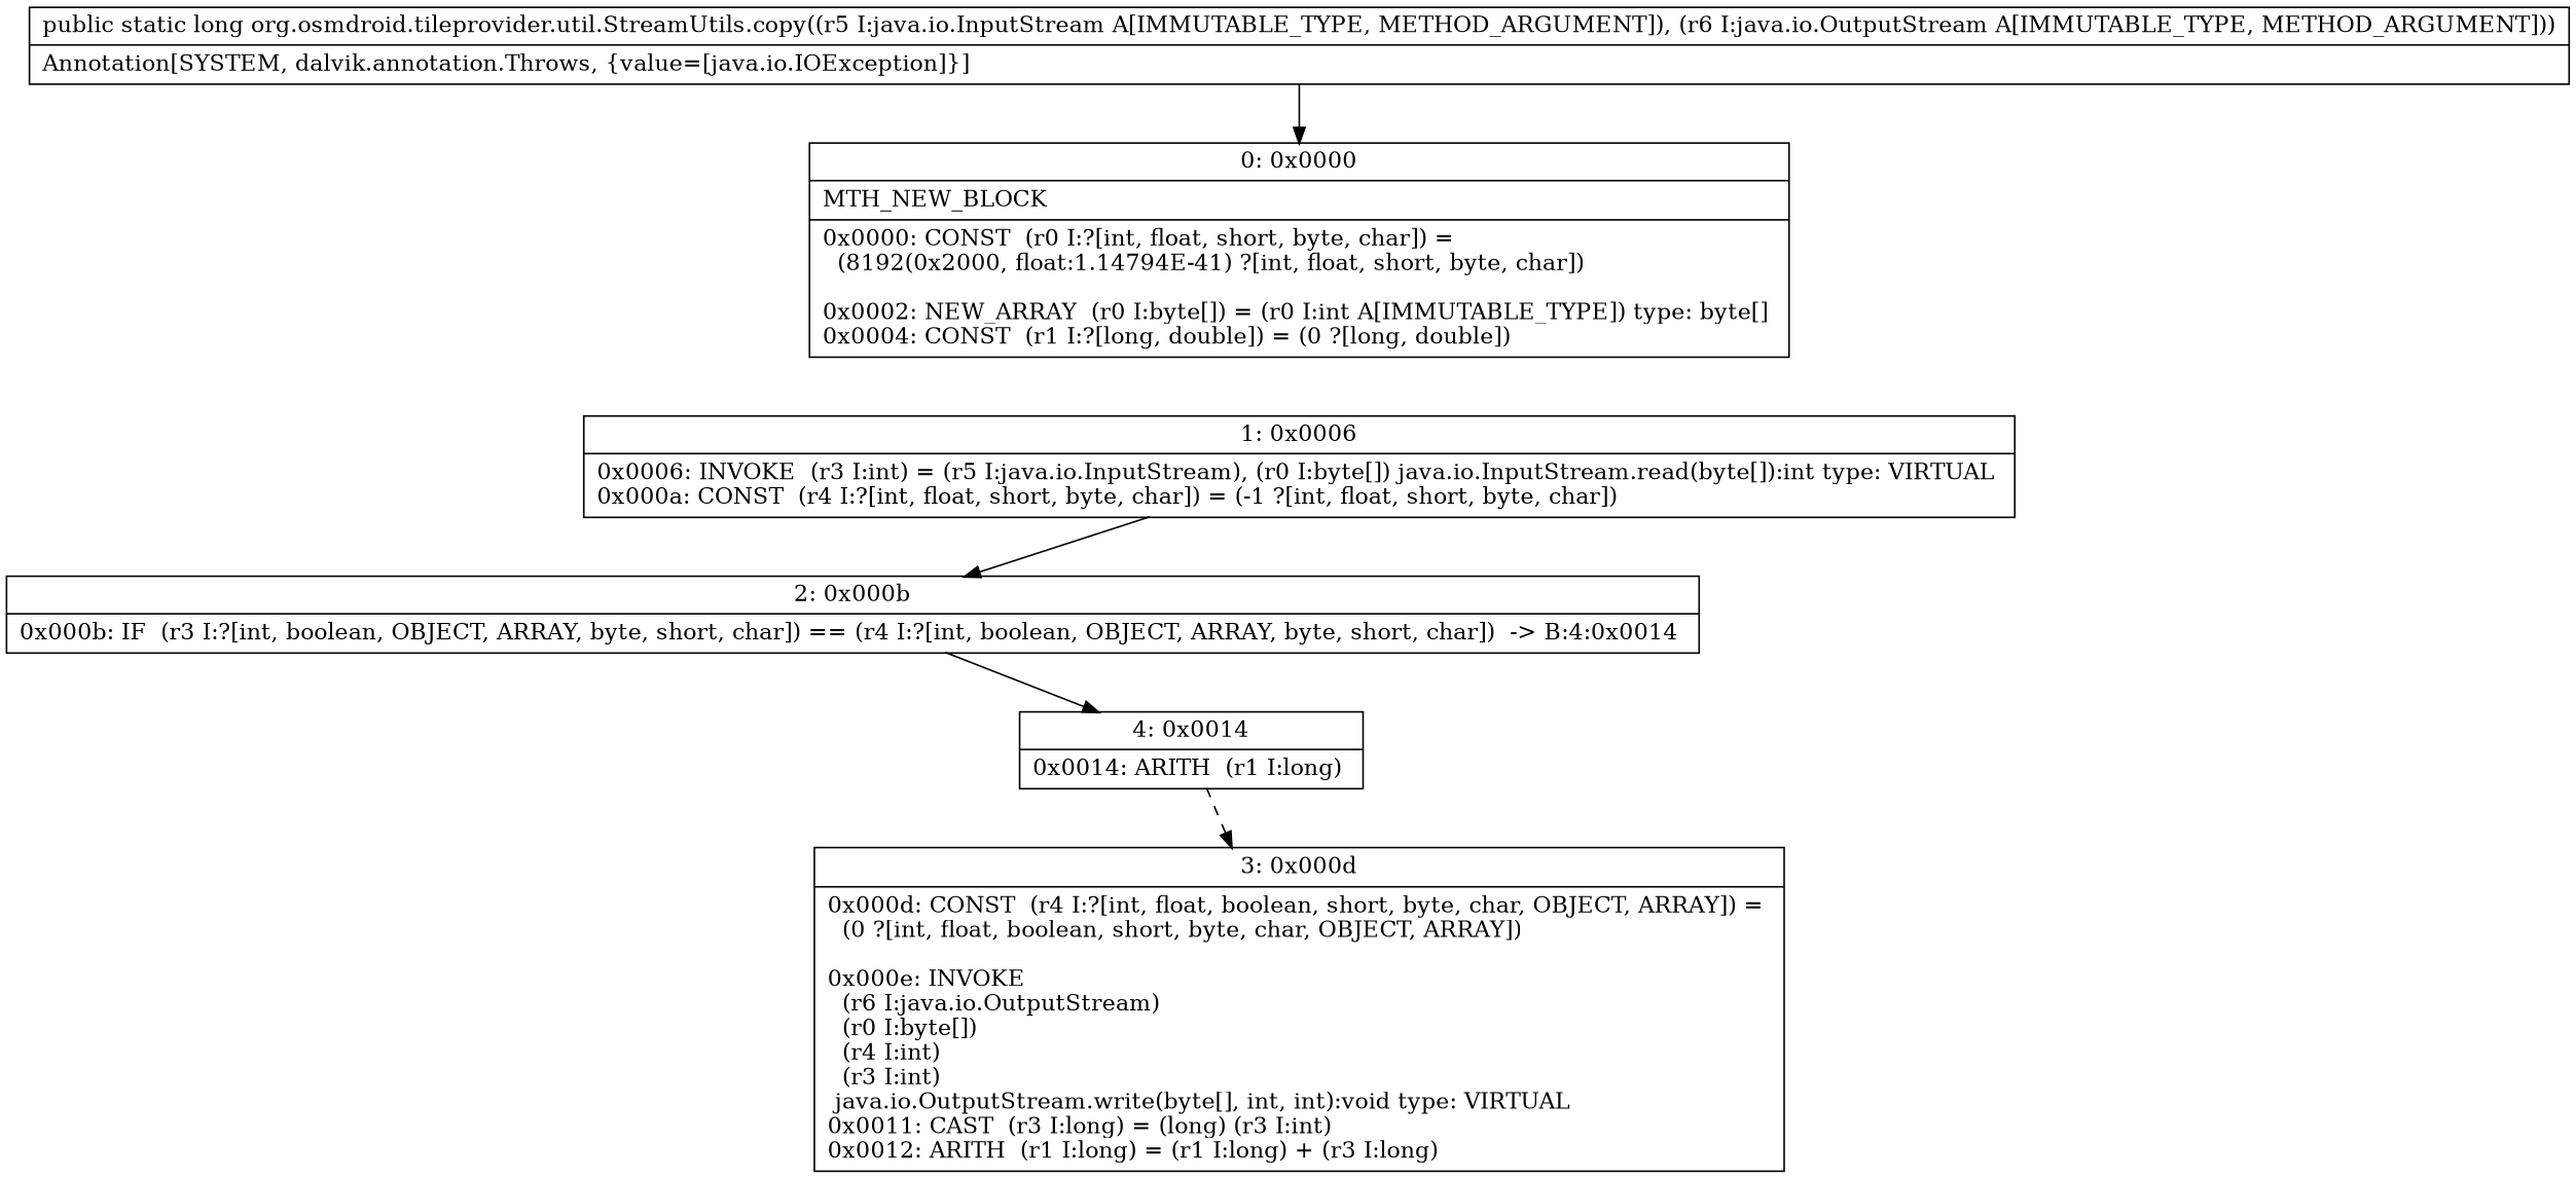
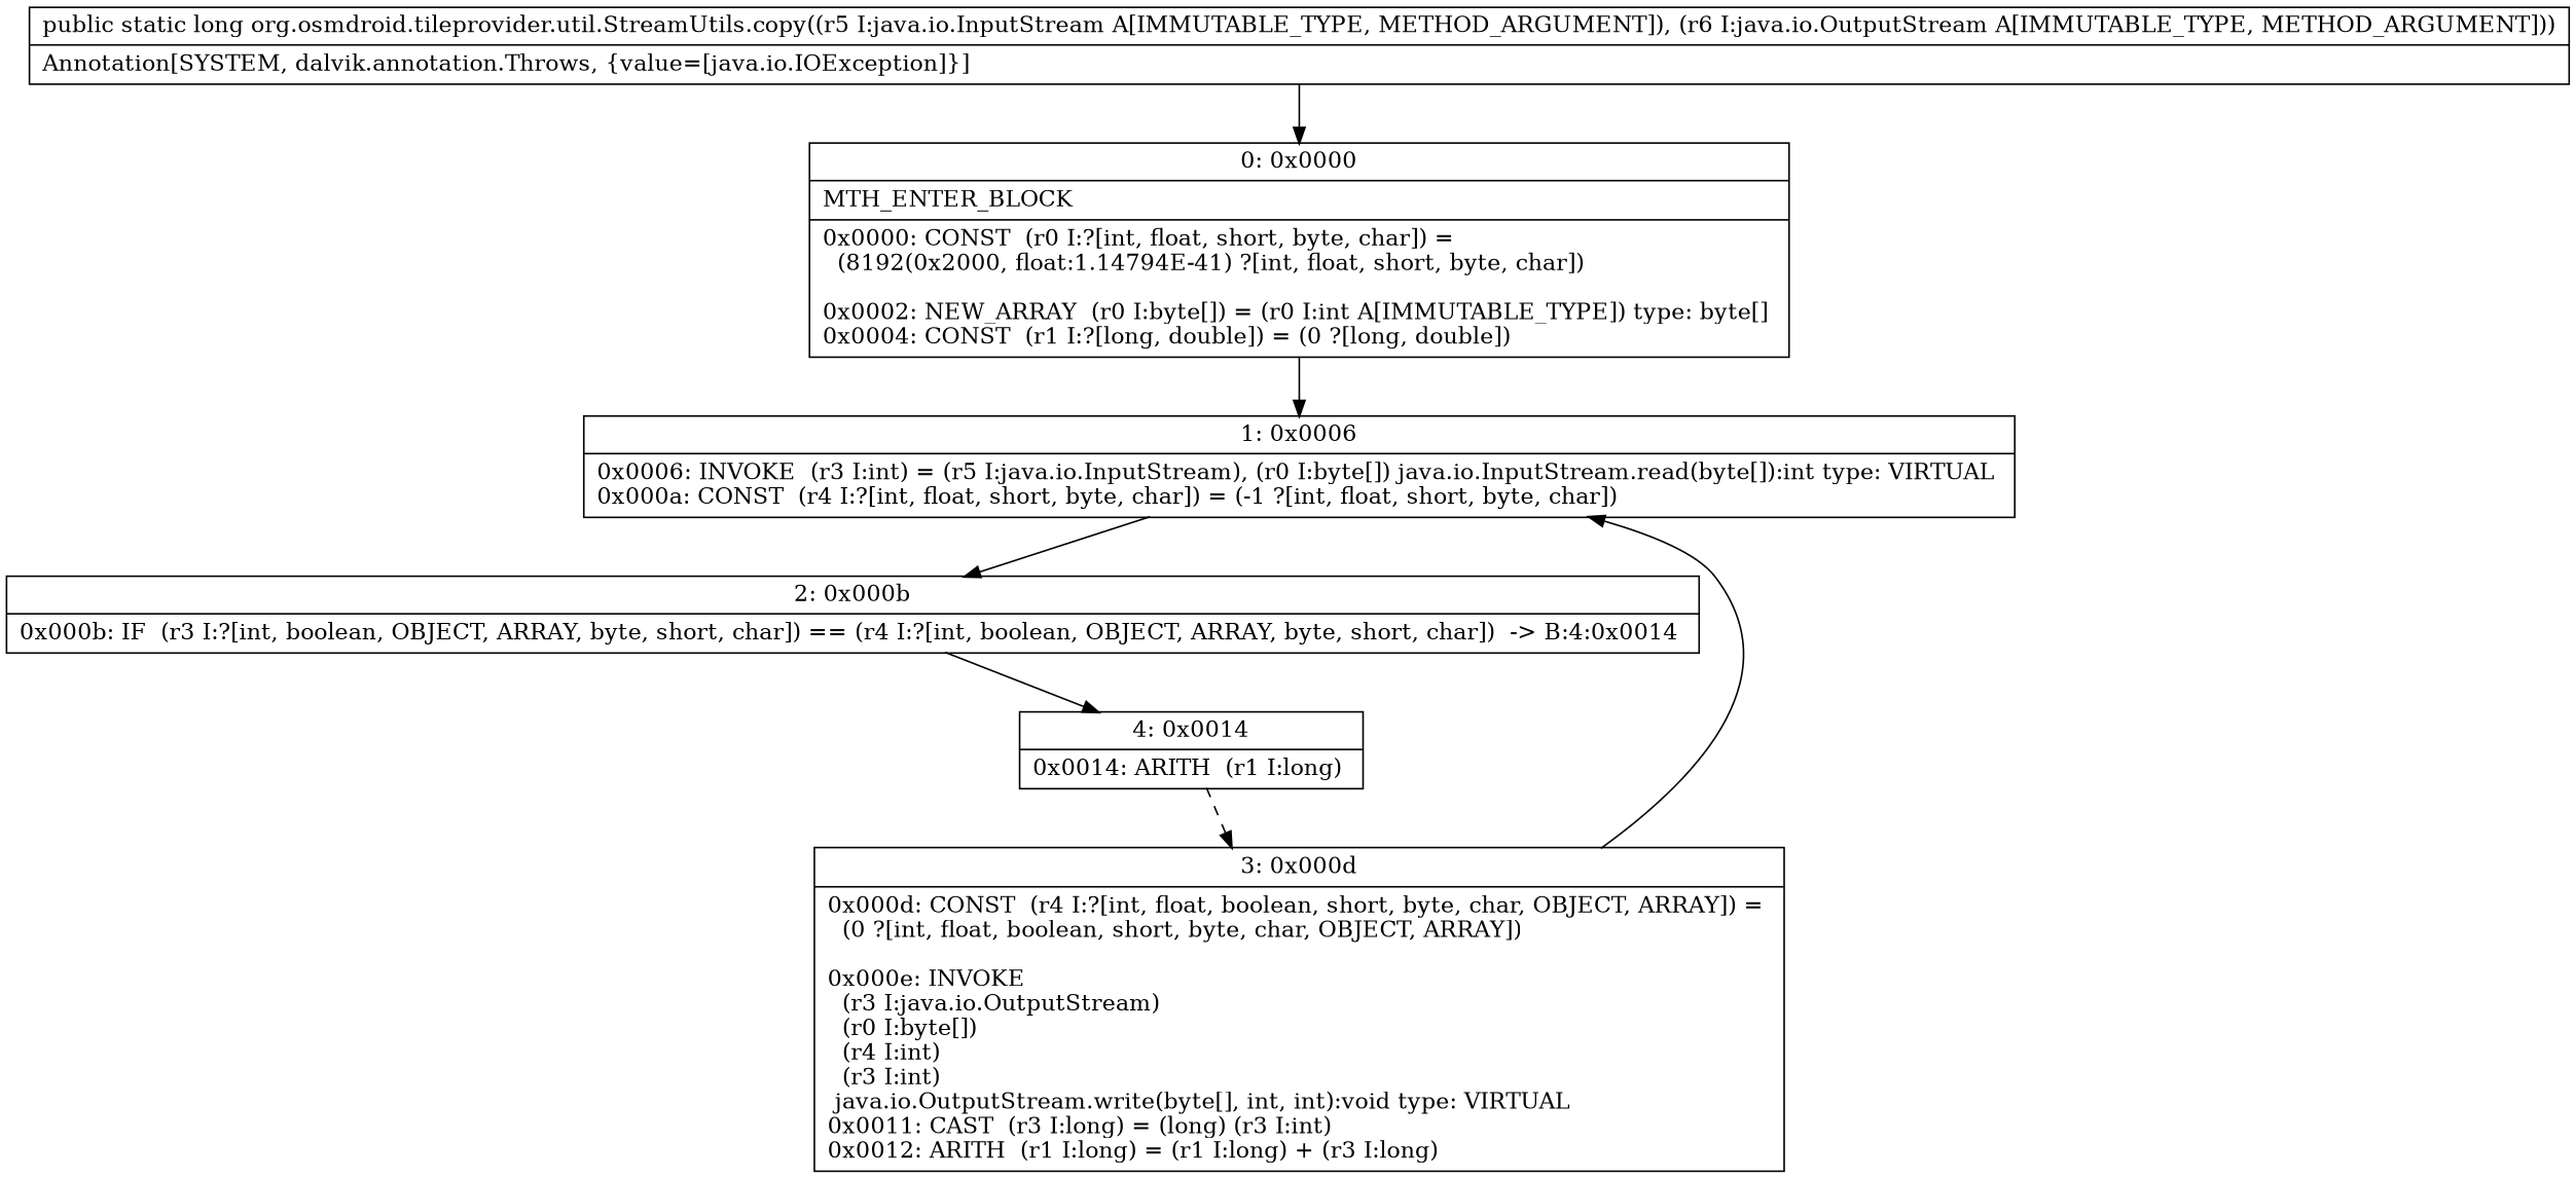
  digraph {
    node [shape=record]
-   n1 [label="{0\:\ 0x0000|MTH_NEW_BLOCK\l|0x0000: CONST  (r0 I:?[int, float, short, byte, char]) = \l  (8192(0x2000, float:1.14794E\-41) ?[int, float, short, byte, char])\l \l0x0002: NEW_ARRAY  (r0 I:byte[]) = (r0 I:int A[IMMUTABLE_TYPE]) type: byte[] \l0x0004: CONST  (r1 I:?[long, double]) = (0 ?[long, double]) \l}"]
+   n1 [label="{0\:\ 0x0000|MTH_ENTER_BLOCK\l|0x0000: CONST  (r0 I:?[int, float, short, byte, char]) = \l  (8192(0x2000, float:1.14794E\-41) ?[int, float, short, byte, char])\l \l0x0002: NEW_ARRAY  (r0 I:byte[]) = (r0 I:int A[IMMUTABLE_TYPE]) type: byte[] \l0x0004: CONST  (r1 I:?[long, double]) = (0 ?[long, double]) \l}"]
    n2 [label="{1\:\ 0x0006|0x0006: INVOKE  (r3 I:int) = (r5 I:java.io.InputStream), (r0 I:byte[]) java.io.InputStream.read(byte[]):int type: VIRTUAL \l0x000a: CONST  (r4 I:?[int, float, short, byte, char]) = (\-1 ?[int, float, short, byte, char]) \l}"]
    n3 [label="{2\:\ 0x000b|0x000b: IF  (r3 I:?[int, boolean, OBJECT, ARRAY, byte, short, char]) == (r4 I:?[int, boolean, OBJECT, ARRAY, byte, short, char])  \-\> B:4:0x0014 \l}"]
    n4 [label="{4\:\ 0x0014|0x0014: ARITH  (r1 I:long) \l}"]
-   n5 [label="{3\:\ 0x000d|0x000d: CONST  (r4 I:?[int, float, boolean, short, byte, char, OBJECT, ARRAY]) = \l  (0 ?[int, float, boolean, short, byte, char, OBJECT, ARRAY])\l \l0x000e: INVOKE  \l  (r6 I:java.io.OutputStream)\l  (r0 I:byte[])\l  (r4 I:int)\l  (r3 I:int)\l java.io.OutputStream.write(byte[], int, int):void type: VIRTUAL \l0x0011: CAST  (r3 I:long) = (long) (r3 I:int) \l0x0012: ARITH  (r1 I:long) = (r1 I:long) + (r3 I:long) \l}"]
+   n5 [label="{3\:\ 0x000d|0x000d: CONST  (r4 I:?[int, float, boolean, short, byte, char, OBJECT, ARRAY]) = \l  (0 ?[int, float, boolean, short, byte, char, OBJECT, ARRAY])\l \l0x000e: INVOKE  \l  (r3 I:java.io.OutputStream)\l  (r0 I:byte[])\l  (r4 I:int)\l  (r3 I:int)\l java.io.OutputStream.write(byte[], int, int):void type: VIRTUAL \l0x0011: CAST  (r3 I:long) = (long) (r3 I:int) \l0x0012: ARITH  (r1 I:long) = (r1 I:long) + (r3 I:long) \l}"]
    n6 [label="{public static long org.osmdroid.tileprovider.util.StreamUtils.copy((r5 I:java.io.InputStream A[IMMUTABLE_TYPE, METHOD_ARGUMENT]), (r6 I:java.io.OutputStream A[IMMUTABLE_TYPE, METHOD_ARGUMENT]))  | Annotation[SYSTEM, dalvik.annotation.Throws, \{value=[java.io.IOException]\}]\l}"]
+   n1 -> n2
    n2 -> n3
    n3 -> n4
    n4 -> n5 [style=dashed]
+   n5 -> n2
    n6 -> n1
  }
